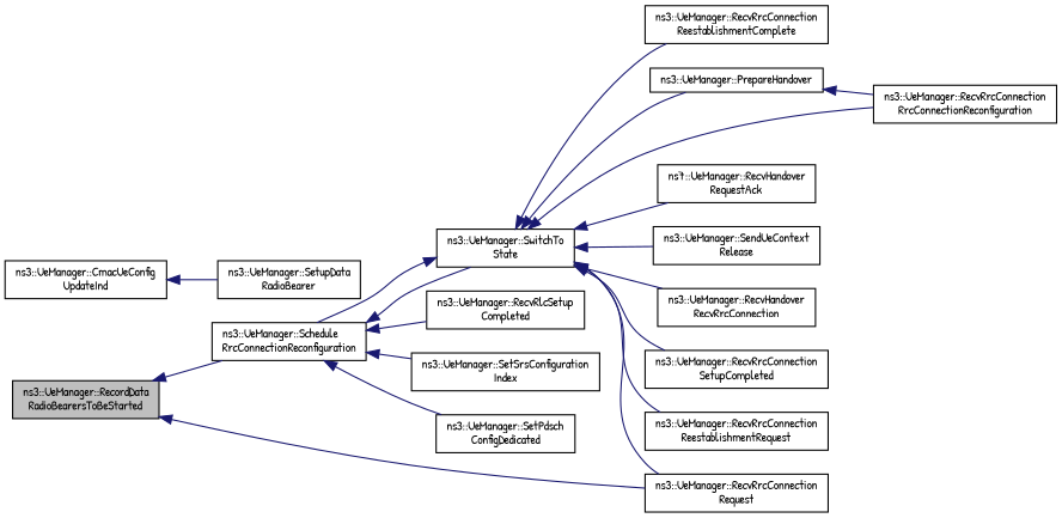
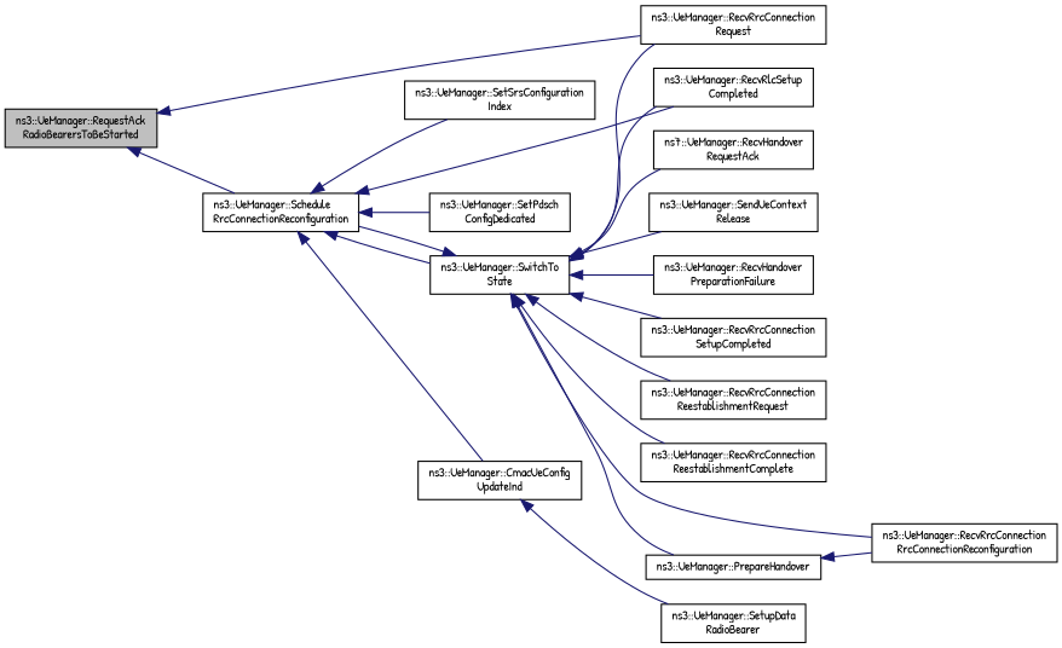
  digraph {
    fontname="Patrick Hand"
    rankdir=LR
    node [color=black fillcolor=white fontname="Patrick Hand" fontsize=10 shape=record style=filled]
    edge [color=midnightblue dir=back fontname="Patrick Hand" fontsize=10 labelfontname=Helvetica labelfontsize=10 style=solid]
-   n1 [fillcolor=grey75 fontcolor=black height=0.2 label="ns3::UeManager::RecordData\lRadioBearersToBeStarted" width=0.4]
+   n1 [fillcolor=grey75 fontcolor=black height=0.2 label="ns3::UeManager::RequestAck\lRadioBearersToBeStarted" width=0.4]
    n2 [height=0.2 label="ns3::UeManager::Schedule\lRrcConnectionReconfiguration" width=0.4]
    n3 [height=0.2 label="ns3::UeManager::RecvRrcConnection\lRequest" width=0.4]
    n4 [height=0.2 label="ns3::UeManager::RecvRlcSetup\lCompleted" width=0.4]
    n5 [height=0.2 label="ns3::UeManager::CmacUeConfig\lUpdateInd" width=0.4]
    n6 [height=0.2 label="ns3::UeManager::SetSrsConfiguration\lIndex" width=0.4]
    n7 [height=0.2 label="ns3::UeManager::SetPdsch\lConfigDedicated" width=0.4]
    n8 [height=0.2 label="ns3::UeManager::SwitchTo\lState" width=0.4]
    n9 [height=0.2 label="ns3::UeManager::SetupData\lRadioBearer" width=0.4]
    n10 [height=0.2 label="ns3::UeManager::PrepareHandover" width=0.4]
    n11 [height=0.2 label="ns3::UeManager::RecvRrcConnection\lRrcConnectionReconfiguration" width=0.4]
    n12 [height=0.2 label="ns7::UeManager::RecvHandover\lRequestAck" width=0.4]
    n13 [height=0.2 label="ns3::UeManager::SendUeContext\lRelease" width=0.4]
-   n14 [height=0.2 label="ns3::UeManager::RecvHandover\lRecvRrcConnection" width=0.4]
+   n14 [height=0.2 label="ns3::UeManager::RecvHandover\lPreparationFailure" width=0.4]
    n15 [height=0.2 label="ns3::UeManager::RecvRrcConnection\lSetupCompleted" width=0.4]
    n16 [height=0.2 label="ns3::UeManager::RecvRrcConnection\lReestablishmentRequest" width=0.4]
    n17 [height=0.2 label="ns3::UeManager::RecvRrcConnection\lReestablishmentComplete" width=0.4]
    n1 -> n2
    n1 -> n3
    n2 -> n4
+   n2 -> n5
    n2 -> n6
    n2 -> n7
    n2 -> n8
    n5 -> n9
    n8 -> n2
    n8 -> n3
+   n8 -> n4
    n8 -> n10
    n8 -> n11
    n8 -> n12
    n8 -> n13
    n8 -> n14
    n8 -> n15
    n8 -> n16
    n8 -> n17
    n10 -> n11
  }
